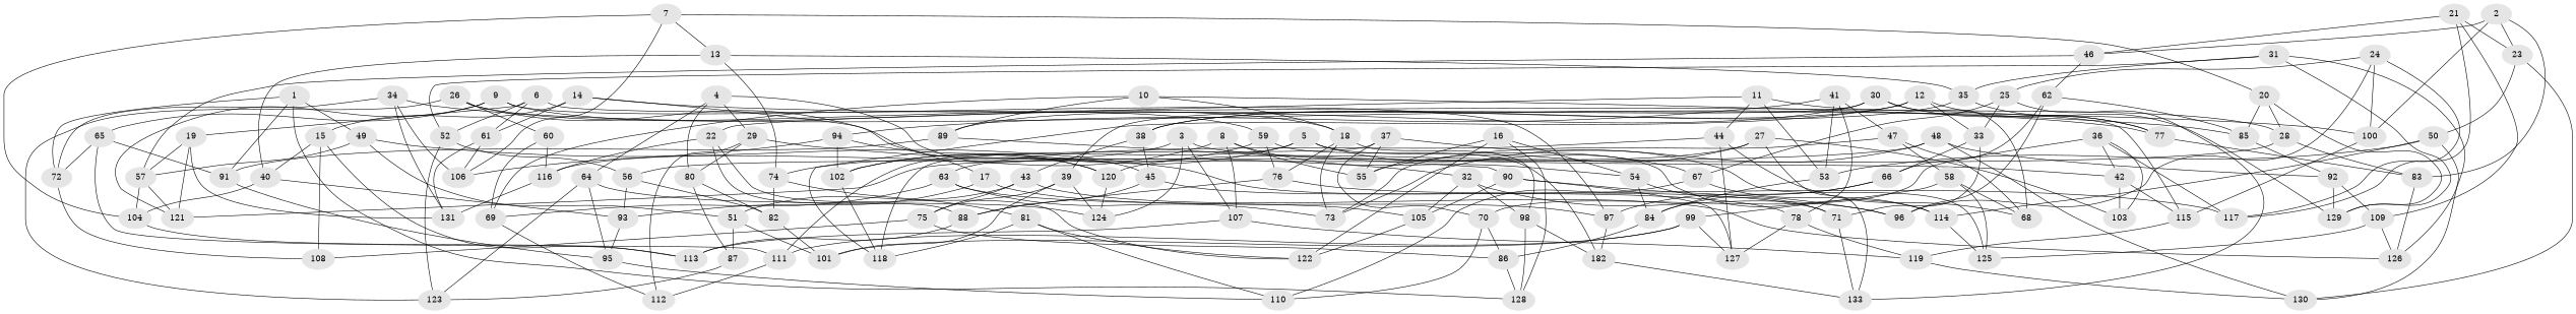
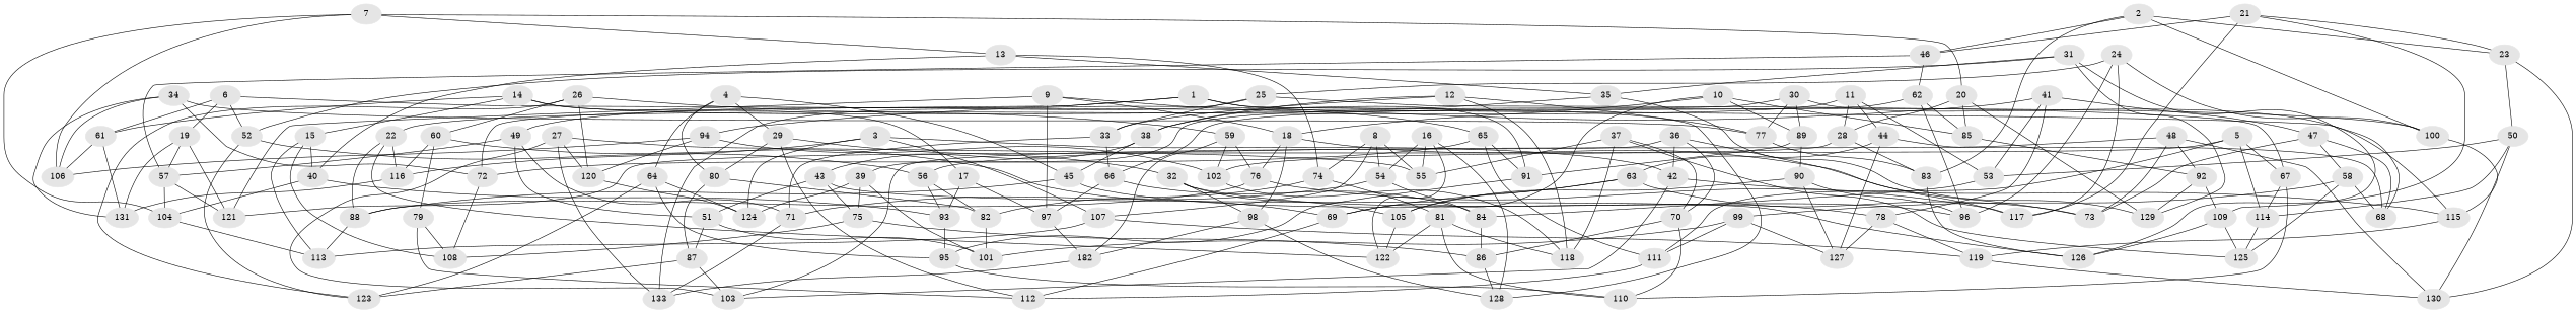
  graph {
    node [color=gray90 style=filled]
    1
    49
    72
    91
    128
    71
    51
    57
    108
    95
    2
    23
    46
    83
    100
    50
    130
    62
    126
    115
    3
    42
    107
    116
    124
    103
    113
    119
    131
    4
    29
    45
    64
    80
    32
    112
    88
    78
    123
    87
    82
    5
    67
    102
    111
    114
    110
    118
    125
    6
    19
    52
    61
    121
    56
    106
    7
    13
    20
    104
    74
    35
    40
    85
    28
    129
    8
    54
    55
    84
    81
    9
    65
    97
    18
    17
    93
    n78 [label=182]
    10
    69
    89
    73
    76
    98
    92
    90
    11
    22
    44
    53
    122
    68
    63
    127
    12
    33
    38
    77
    66
    43
    14
    15
    16
    117
+   79
    21
    109
    24
    25
    96
    133
    26
    59
    60
    120
    27
    105
    30
    39
    75
    101
    31
    34
    36
    70
    86
    37
    41
    47
    94
    58
    99
    48
    1 -- 49
    1 -- 72
    1 -- 91
    1 -- 128
    49 -- 71
    49 -- 51
    49 -- 57
    72 -- 108
    91 -- 95
    71 -- 133
    51 -- 87
    51 -- 101
    57 -- 121
    57 -- 104
    95 -- 110
    2 -- 23
    2 -- 46
    2 -- 83
    2 -- 100
    23 -- 50
    23 -- 130
    46 -- 57
    46 -- 62
    83 -- 126
    100 -- 115
    50 -- 130
    50 -- 114
    50 -- 53
    62 -- 85
    62 -- 66
    62 -- 96
    115 -- 119
    3 -- 42
    3 -- 107
    3 -- 116
    3 -- 124
    42 -- 115
    42 -- 103
    107 -- 113
    107 -- 119
    116 -- 131
    119 -- 130
    4 -- 29
    4 -- 45
    4 -- 64
    4 -- 80
    29 -- 80
    29 -- 32
    29 -- 112
    45 -- 88
    45 -- 78
    64 -- 95
    64 -- 124
    64 -- 123
    80 -- 87
    80 -- 82
    32 -- 98
    32 -- 96
    32 -- 105
    88 -- 113
    78 -- 119
    78 -- 127
+   87 -- 103
    87 -- 123
    82 -- 101
    5 -- 67
    5 -- 102
    5 -- 111
    5 -- 114
    67 -- 114
    67 -- 110
    102 -- 118
    111 -- 112
    114 -- 125
    6 -- 115
    6 -- 19
    6 -- 52
    6 -- 61
    19 -- 57
    19 -- 131
    19 -- 121
    52 -- 123
    52 -- 56
    61 -- 131
    61 -- 106
    56 -- 82
    56 -- 93
    7 -- 106
    7 -- 13
    7 -- 20
    7 -- 104
    13 -- 74
    13 -- 35
    13 -- 40
    20 -- 85
    20 -- 28
    20 -- 129
    104 -- 113
    74 -- 82
    74 -- 81
    35 -- 129
    35 -- 38
    40 -- 104
    40 -- 93
    85 -- 92
    28 -- 83
    28 -- 121
    8 -- 107
    8 -- 74
    8 -- 54
    8 -- 55
    54 -- 71
    54 -- 84
    84 -- 86
    81 -- 110
    81 -- 118
    81 -- 122
    9 -- 121
    9 -- 65
    9 -- 97
    9 -- 18
    65 -- 72
    65 -- 91
    65 -- 111
    97 -- n78
    18 -- 73
    18 -- 76
    18 -- 98
    17 -- 97
    17 -- 93
    93 -- 95
    n78 -- 133
    10 -- 85
    10 -- 18
    10 -- 69
    10 -- 89
    69 -- 112
    89 -- 91
    89 -- 90
    76 -- 88
    76 -- 117
    98 -- 128
    98 -- n78
    92 -- 129
    92 -- 109
    90 -- 127
    90 -- 96
    90 -- 105
    11 -- 28
    11 -- 22
    11 -- 44
    11 -- 53
    22 -- 116
    22 -- 88
    22 -- 122
    44 -- 68
    44 -- 63
    44 -- 127
    53 -- 84
    63 -- 69
    63 -- 73
    63 -- 105
    12 -- 118
    12 -- 33
    12 -- 38
    12 -- 77
    33 -- 71
    33 -- 66
    38 -- 45
    38 -- 43
    77 -- 83
    66 -- 84
    66 -- 97
    43 -- 51
    43 -- 126
    43 -- 75
    14 -- 100
    14 -- 61
    14 -- 17
    14 -- 15
    15 -- 108
    15 -- 113
    15 -- 40
    16 -- 128
    16 -- 54
    16 -- 55
    16 -- 122
+   79 -- 108
+   79 -- 112
    21 -- 23
    21 -- 46
    21 -- 117
    21 -- 109
    109 -- 126
    109 -- 125
    24 -- 100
    24 -- 117
    24 -- 25
    24 -- 96
    25 -- 67
    25 -- 33
    25 -- 133
    26 -- 123
    26 -- 59
    26 -- 60
    26 -- 120
    59 -- 102
    59 -- n78
    59 -- 76
    60 -- 116
    60 -- 69
+   60 -- 79
    120 -- 124
    27 -- 103
    27 -- 55
    27 -- 133
    27 -- 120
    105 -- 122
    30 -- 89
    30 -- 68
    30 -- 77
    30 -- 39
    39 -- 124
    39 -- 75
    39 -- 101
    75 -- 108
    75 -- 86
    31 -- 126
    31 -- 52
    31 -- 35
    31 -- 129
    34 -- 72
    34 -- 131
    34 -- 106
    34 -- 77
    36 -- 42
    36 -- 103
    36 -- 117
    36 -- 70
    70 -- 110
    70 -- 86
    86 -- 128
    37 -- 118
    37 -- 125
    37 -- 55
    37 -- 70
    41 -- 78
    41 -- 53
    41 -- 47
    41 -- 94
    47 -- 73
    47 -- 68
    47 -- 58
    94 -- 102
    94 -- 106
    94 -- 120
    58 -- 125
    58 -- 68
    58 -- 99
    99 -- 111
    99 -- 127
    99 -- 101
    48 -- 130
    48 -- 56
    48 -- 73
    48 -- 92
  }
